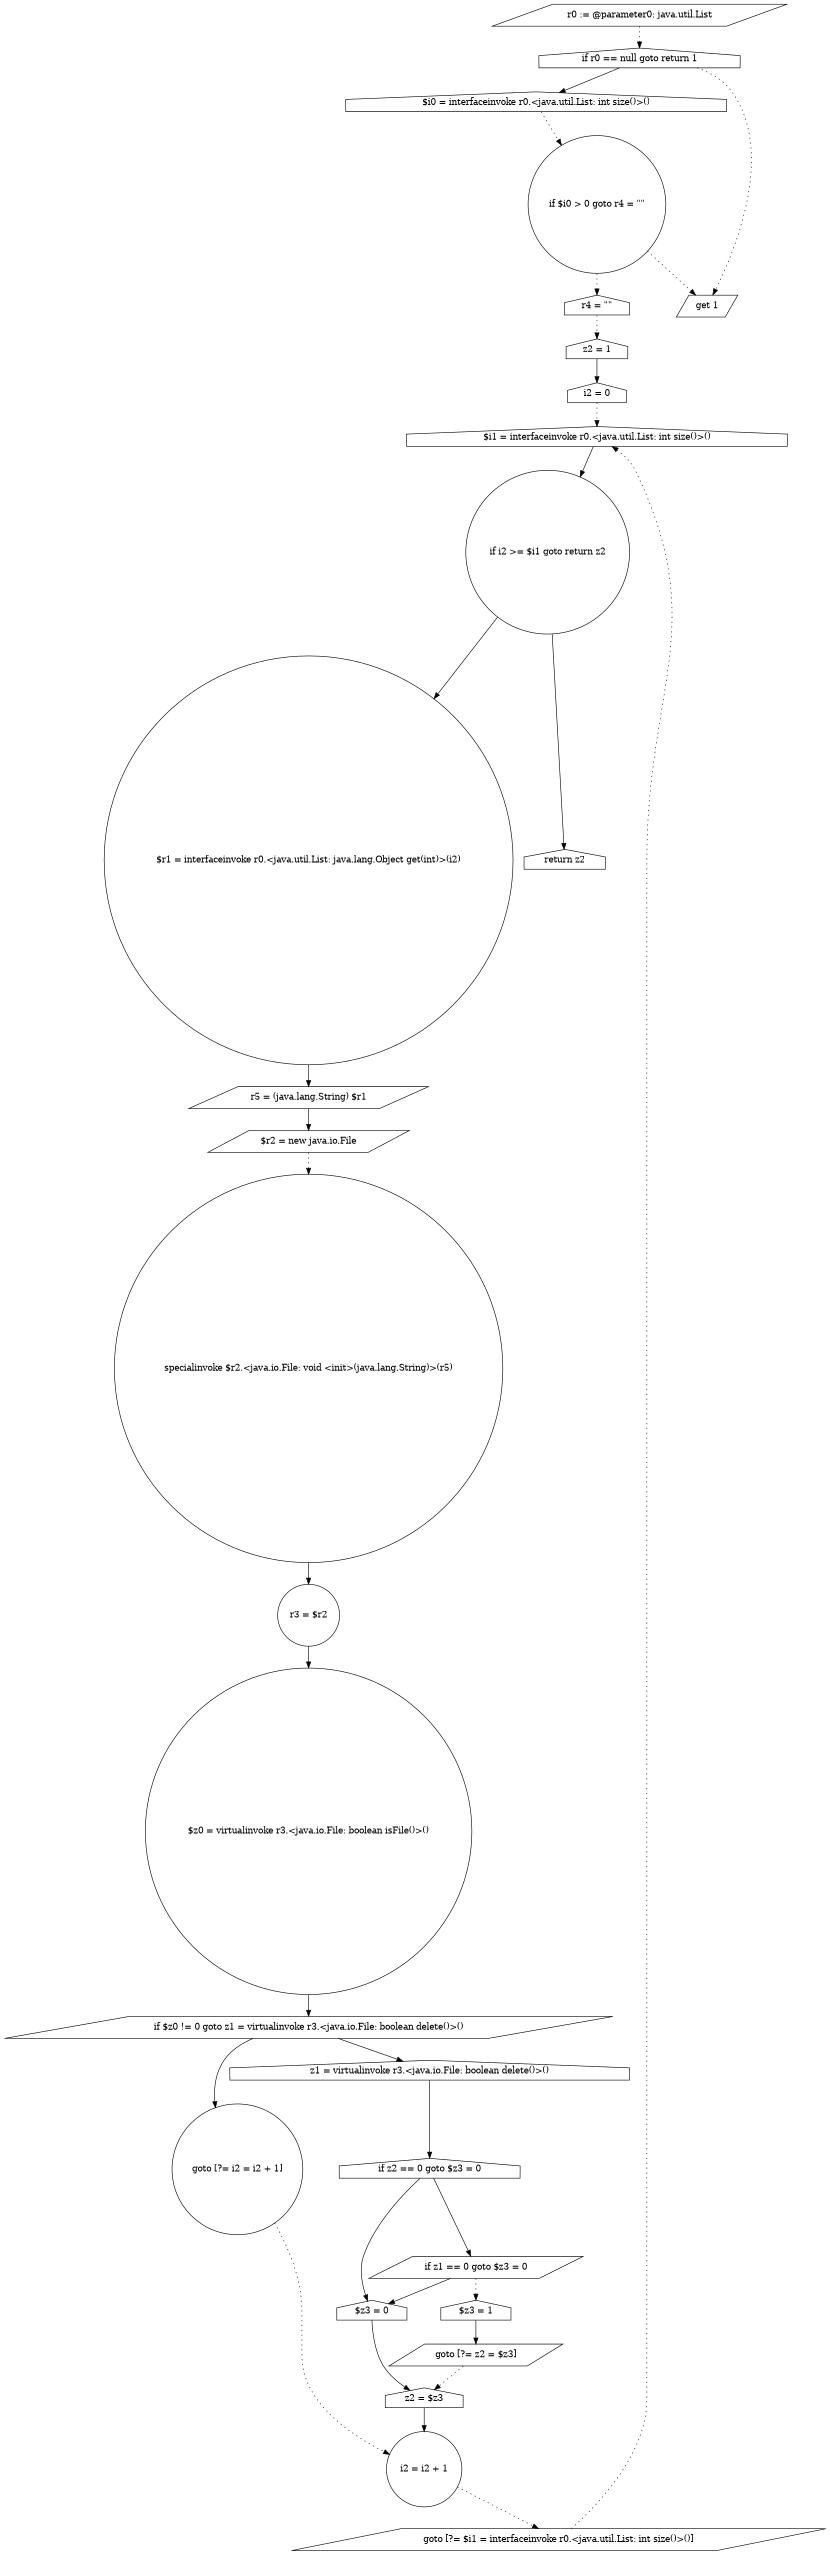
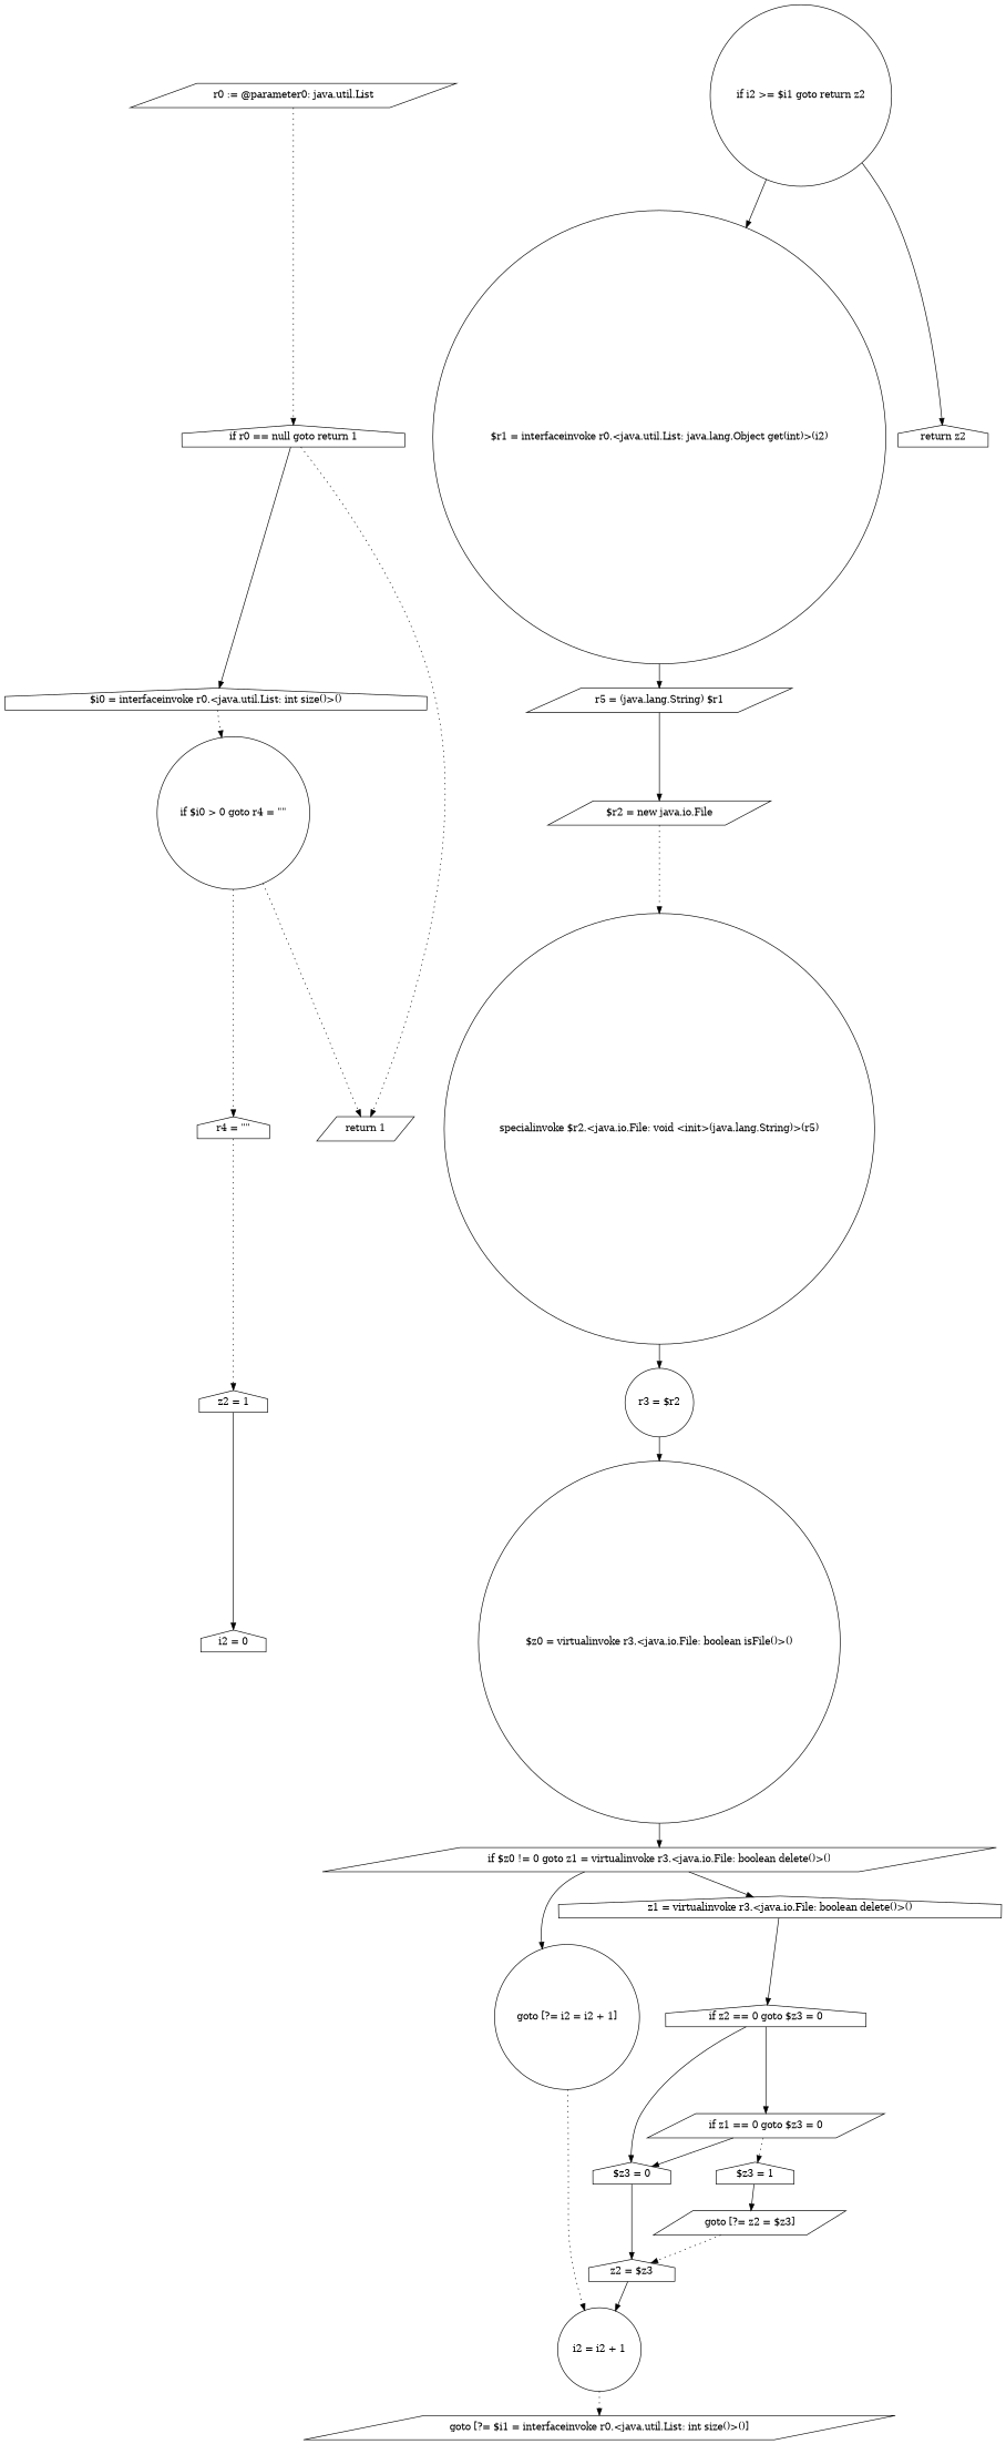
  digraph {
    node [shape=house]
    edge [style=solid]
    "r0 := @parameter0: java.util.List" [shape=parallelogram]
    "if r0 == null goto return 1"
    "$i0 = interfaceinvoke r0.<java.util.List: int size()>()"
-   "return 1" [shape=parallelogram label="get 1"]
+   "return 1" [shape=parallelogram]
    "if $i0 > 0 goto r4 = \"\"" [shape=circle]
    "r4 = \"\""
    "z2 = 1"
    "i2 = 0"
-   "$i1 = interfaceinvoke r0.<java.util.List: int size()>()"
    "if i2 >= $i1 goto return z2" [shape=circle]
    "$r1 = interfaceinvoke r0.<java.util.List: java.lang.Object get(int)>(i2)" [shape=circle]
    "return z2"
    "r5 = (java.lang.String) $r1" [shape=parallelogram]
    "$r2 = new java.io.File" [shape=parallelogram]
    "specialinvoke $r2.<java.io.File: void <init>(java.lang.String)>(r5)" [shape=circle]
    "r3 = $r2" [shape=circle]
    "$z0 = virtualinvoke r3.<java.io.File: boolean isFile()>()" [shape=circle]
    "if $z0 != 0 goto z1 = virtualinvoke r3.<java.io.File: boolean delete()>()" [shape=parallelogram]
    "goto [?= i2 = i2 + 1]" [shape=circle]
    "z1 = virtualinvoke r3.<java.io.File: boolean delete()>()"
    "i2 = i2 + 1" [shape=circle]
    "if z2 == 0 goto $z3 = 0"
    "goto [?= $i1 = interfaceinvoke r0.<java.util.List: int size()>()]" [shape=parallelogram]
    "if z1 == 0 goto $z3 = 0" [shape=parallelogram]
    "$z3 = 0"
    "$z3 = 1"
    "z2 = $z3"
    "goto [?= z2 = $z3]" [shape=parallelogram]
    "r0 := @parameter0: java.util.List" -> "if r0 == null goto return 1" [style=dotted]
    "if r0 == null goto return 1" -> "$i0 = interfaceinvoke r0.<java.util.List: int size()>()"
    "if r0 == null goto return 1" -> "return 1" [style=dotted]
    "$i0 = interfaceinvoke r0.<java.util.List: int size()>()" -> "if $i0 > 0 goto r4 = \"\"" [style=dotted]
    "if $i0 > 0 goto r4 = \"\"" -> "return 1" [style=dotted]
    "if $i0 > 0 goto r4 = \"\"" -> "r4 = \"\"" [style=dotted]
    "r4 = \"\"" -> "z2 = 1" [style=dotted]
    "z2 = 1" -> "i2 = 0"
-   "i2 = 0" -> "$i1 = interfaceinvoke r0.<java.util.List: int size()>()" [style=dotted]
-   "$i1 = interfaceinvoke r0.<java.util.List: int size()>()" -> "if i2 >= $i1 goto return z2"
    "if i2 >= $i1 goto return z2" -> "$r1 = interfaceinvoke r0.<java.util.List: java.lang.Object get(int)>(i2)"
    "if i2 >= $i1 goto return z2" -> "return z2"
    "$r1 = interfaceinvoke r0.<java.util.List: java.lang.Object get(int)>(i2)" -> "r5 = (java.lang.String) $r1"
    "r5 = (java.lang.String) $r1" -> "$r2 = new java.io.File"
    "$r2 = new java.io.File" -> "specialinvoke $r2.<java.io.File: void <init>(java.lang.String)>(r5)" [style=dotted]
    "specialinvoke $r2.<java.io.File: void <init>(java.lang.String)>(r5)" -> "r3 = $r2"
    "r3 = $r2" -> "$z0 = virtualinvoke r3.<java.io.File: boolean isFile()>()"
    "$z0 = virtualinvoke r3.<java.io.File: boolean isFile()>()" -> "if $z0 != 0 goto z1 = virtualinvoke r3.<java.io.File: boolean delete()>()"
    "if $z0 != 0 goto z1 = virtualinvoke r3.<java.io.File: boolean delete()>()" -> "goto [?= i2 = i2 + 1]"
    "if $z0 != 0 goto z1 = virtualinvoke r3.<java.io.File: boolean delete()>()" -> "z1 = virtualinvoke r3.<java.io.File: boolean delete()>()"
    "goto [?= i2 = i2 + 1]" -> "i2 = i2 + 1" [style=dotted]
    "z1 = virtualinvoke r3.<java.io.File: boolean delete()>()" -> "if z2 == 0 goto $z3 = 0"
    "i2 = i2 + 1" -> "goto [?= $i1 = interfaceinvoke r0.<java.util.List: int size()>()]" [style=dotted]
    "if z2 == 0 goto $z3 = 0" -> "if z1 == 0 goto $z3 = 0"
    "if z2 == 0 goto $z3 = 0" -> "$z3 = 0"
-   "goto [?= $i1 = interfaceinvoke r0.<java.util.List: int size()>()]" -> "$i1 = interfaceinvoke r0.<java.util.List: int size()>()" [style=dotted]
    "if z1 == 0 goto $z3 = 0" -> "$z3 = 0"
    "if z1 == 0 goto $z3 = 0" -> "$z3 = 1" [style=dotted]
    "$z3 = 0" -> "z2 = $z3"
    "$z3 = 1" -> "goto [?= z2 = $z3]"
    "z2 = $z3" -> "i2 = i2 + 1"
    "goto [?= z2 = $z3]" -> "z2 = $z3" [style=dotted]
  }
